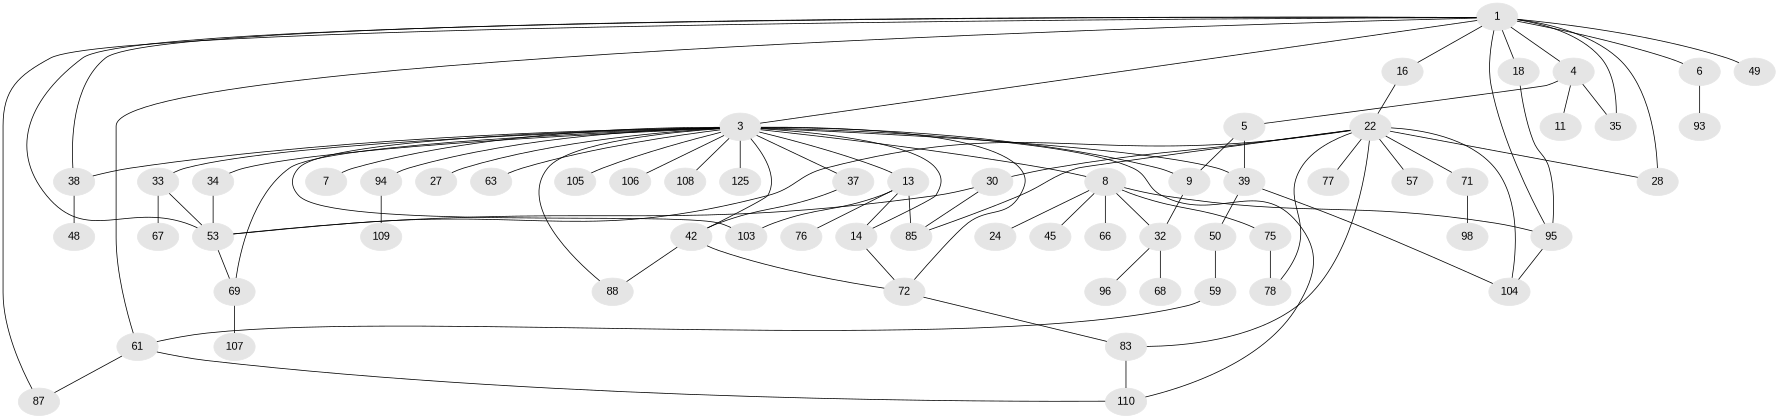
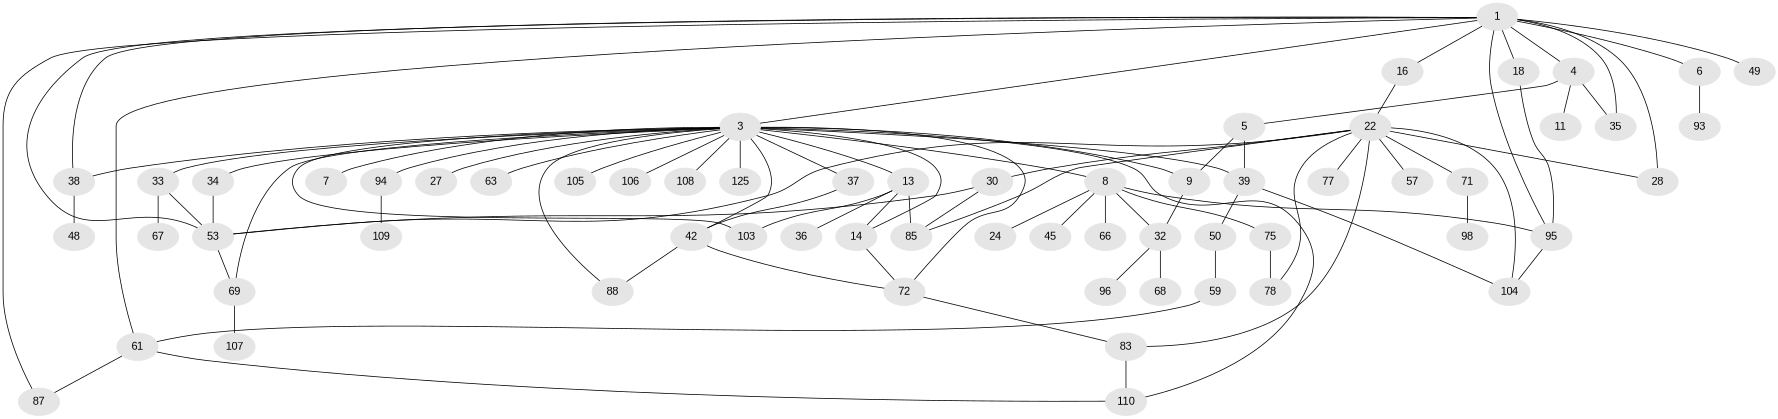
  graph {
    fontname="Liberation Sans"
    node [color=gray90 fontname="Liberation Sans" style=filled]
    edge [fontname="Liberation Sans"]
    1 [super="+2"]
    3 [super="+10"]
    4
    6
    16
    18 [super="+89"]
    28 [super="+43"]
    35 [super="+79"]
    38
    49
    53 [super="+54+64"]
    61 [super="+70"]
    87
    95 [super="+100"]
    7 [super="+31"]
    8 [super="+26"]
    9 [super="+21"]
    13 [super="+19+121"]
    14 [super="+41"]
    27
    33 [super="+62"]
    34 [super="+56"]
    37 [super="+81+74"]
    39 [super="+102"]
    42
    63 [super="+119"]
    69
    72 [super="+116"]
    88
    94
    103 [super="+112"]
    105
    106
    108
    110 [super="+115"]
    125
    5
    11
    93 [super="+124"]
    22 [super="+52+23+40"]
    48
    104
    24
    32 [super="+101+47"]
    45
    66
    75 [super="+91"]
-   36 [label=76]
+   36
    85 [super="+111"]
    67
    50 [super="+51"]
    107
    83 [super="+84+90"]
    109
    68 [super="+118"]
    96
    78
    30 [super="+58+123"]
    57
    71
    77 [super="+126"]
    98
    59
    1 -- 3
    1 -- 4
    1 -- 6
    1 -- 16
    1 -- 18
    1 -- 28 [weight=2]
    1 -- 35
    1 -- 38
    1 -- 49
    1 -- 53
    1 -- 61
    1 -- 87
    1 -- 95
    3 -- 38
    3 -- 7
    3 -- 8
    3 -- 9
    3 -- 13 [weight=2]
    3 -- 14
    3 -- 27
    3 -- 33
    3 -- 34
    3 -- 37 [weight=3]
    3 -- 39
    3 -- 42
    3 -- 63
    3 -- 69
    3 -- 72
    3 -- 88
    3 -- 94
    3 -- 103
    3 -- 105
    3 -- 106
    3 -- 108
    3 -- 110
    3 -- 125
    4 -- 35
    4 -- 5
    4 -- 11
    6 -- 93
    16 -- 22
    18 -- 95
    38 -- 48
    53 -- 69
    61 -- 87
    61 -- 110
    95 -- 104
    8 -- 95
    8 -- 24
    8 -- 32
    8 -- 45
    8 -- 66
    8 -- 75
    9 -- 32
    13 -- 14
    13 -- 103
    13 -- 36
    13 -- 85
    14 -- 72
    33 -- 53
    33 -- 67 [weight=2]
    34 -- 53
    37 -- 42
    39 -- 104
    39 -- 50
    42 -- 72
    42 -- 88
    69 -- 107
    72 -- 83
    94 -- 109
    5 -- 9
    5 -- 39
    22 -- 28
    22 -- 53
    22 -- 104
    22 -- 85
    22 -- 83
    22 -- 78
    22 -- 30
    22 -- 57
    22 -- 71
    22 -- 77
    32 -- 68
    32 -- 96
    75 -- 78
    50 -- 59
    83 -- 110
    30 -- 53
    30 -- 85
    71 -- 98
    59 -- 61
  }
